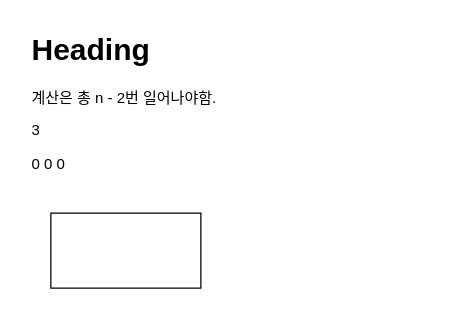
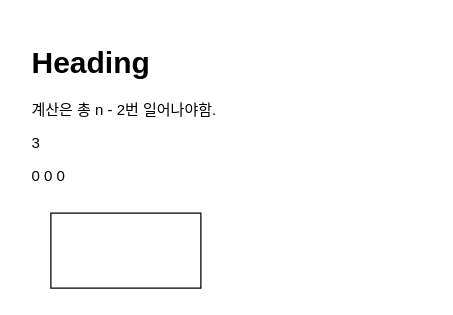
  <mxCell id="0" />
  <mxCell id="1" parent="0" />
  <mxCell id="2" value="" style="rounded=0;whiteSpace=wrap;html=1;" vertex="1" parent="1"><mxGeometry x="40" y="170" width="120" height="60" as="geometry" /></mxCell>
- <mxCell id="3" value="&lt;h1&gt;Heading&lt;/h1&gt;&lt;p&gt;계산은 총 n - 2번 일어나야함.&amp;nbsp;&amp;nbsp;&lt;/p&gt;&lt;p&gt;3&lt;/p&gt;&lt;p&gt;0 0 0&lt;/p&gt;&lt;p&gt;&lt;br&gt;&lt;/p&gt;" style="text;html=1;strokeColor=none;fillColor=none;spacing=5;spacingTop=-20;whiteSpace=wrap;overflow=hidden;rounded=0;" vertex="1" parent="1"><mxGeometry x="20" y="20" width="320" height="120" as="geometry" /></mxCell>
+ <mxCell id="3" value="&lt;h1&gt;Heading&lt;/h1&gt;&lt;p&gt;계산은 총 n - 2번 일어나야함.&amp;nbsp;&amp;nbsp;&lt;/p&gt;&lt;p&gt;3&lt;/p&gt;&lt;p&gt;0 0 0&lt;/p&gt;&lt;p&gt;&lt;br&gt;&lt;/p&gt;" style="text;html=1;strokeColor=none;fillColor=none;spacing=5;spacingTop=-20;whiteSpace=wrap;overflow=hidden;rounded=0;" vertex="1" parent="1"><mxGeometry x="20" y="30" width="320" height="120" as="geometry" /></mxCell>
